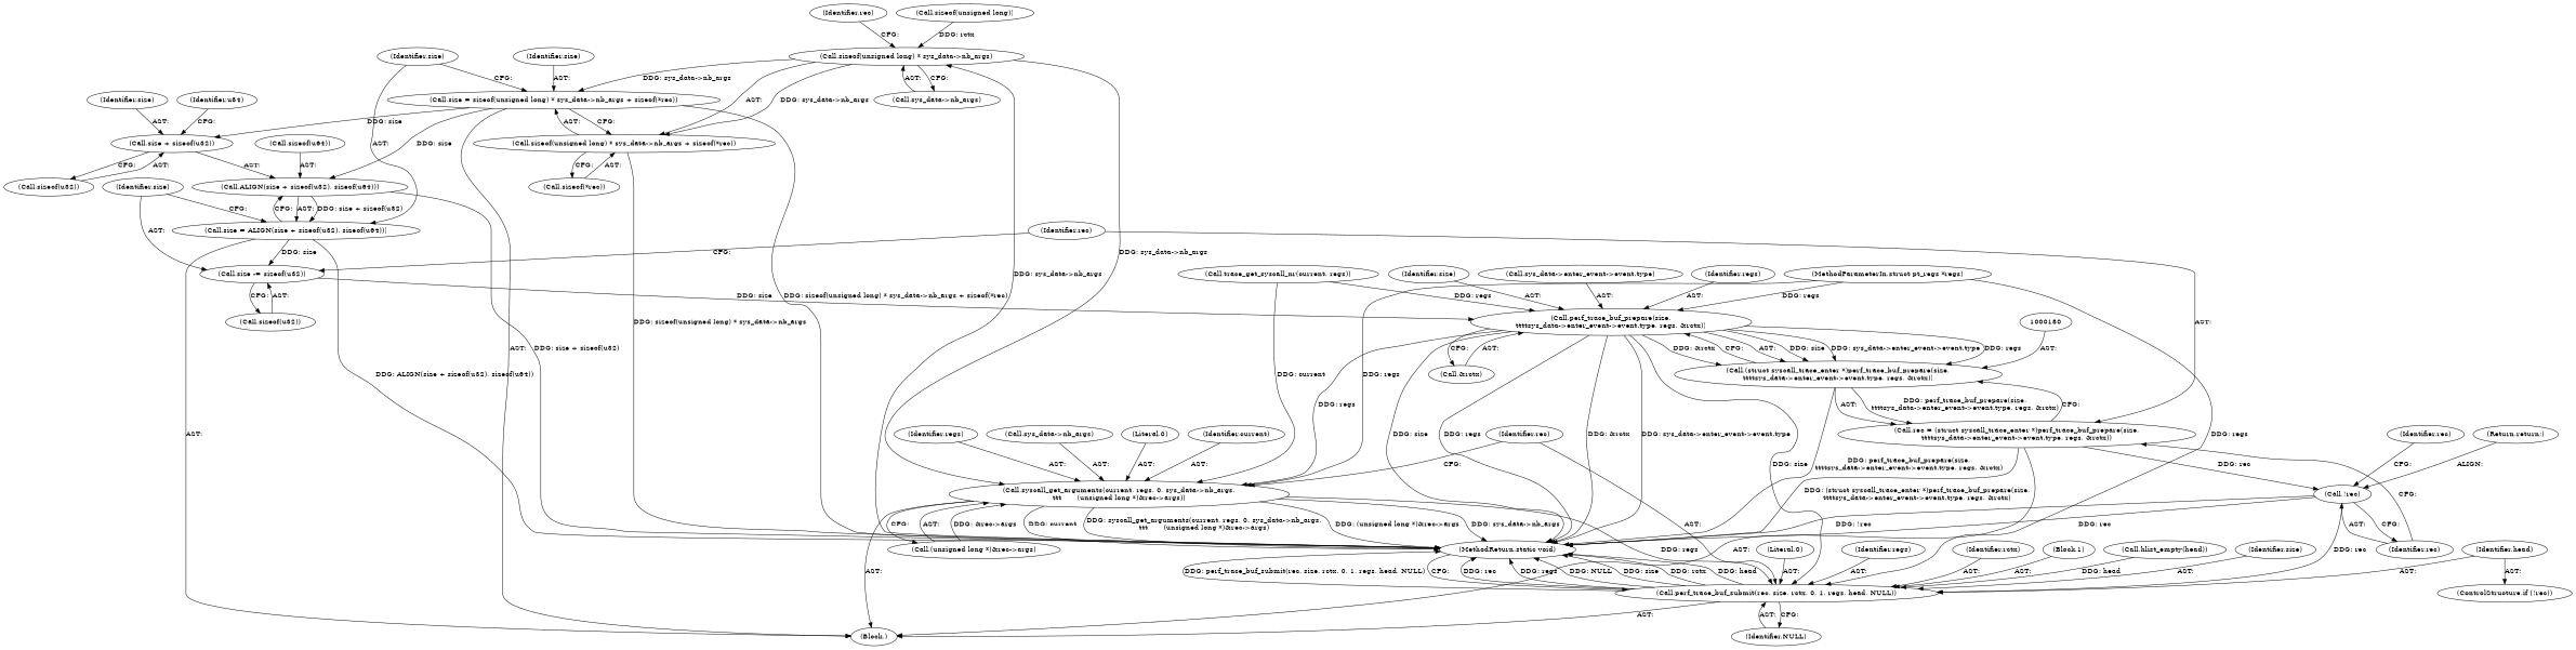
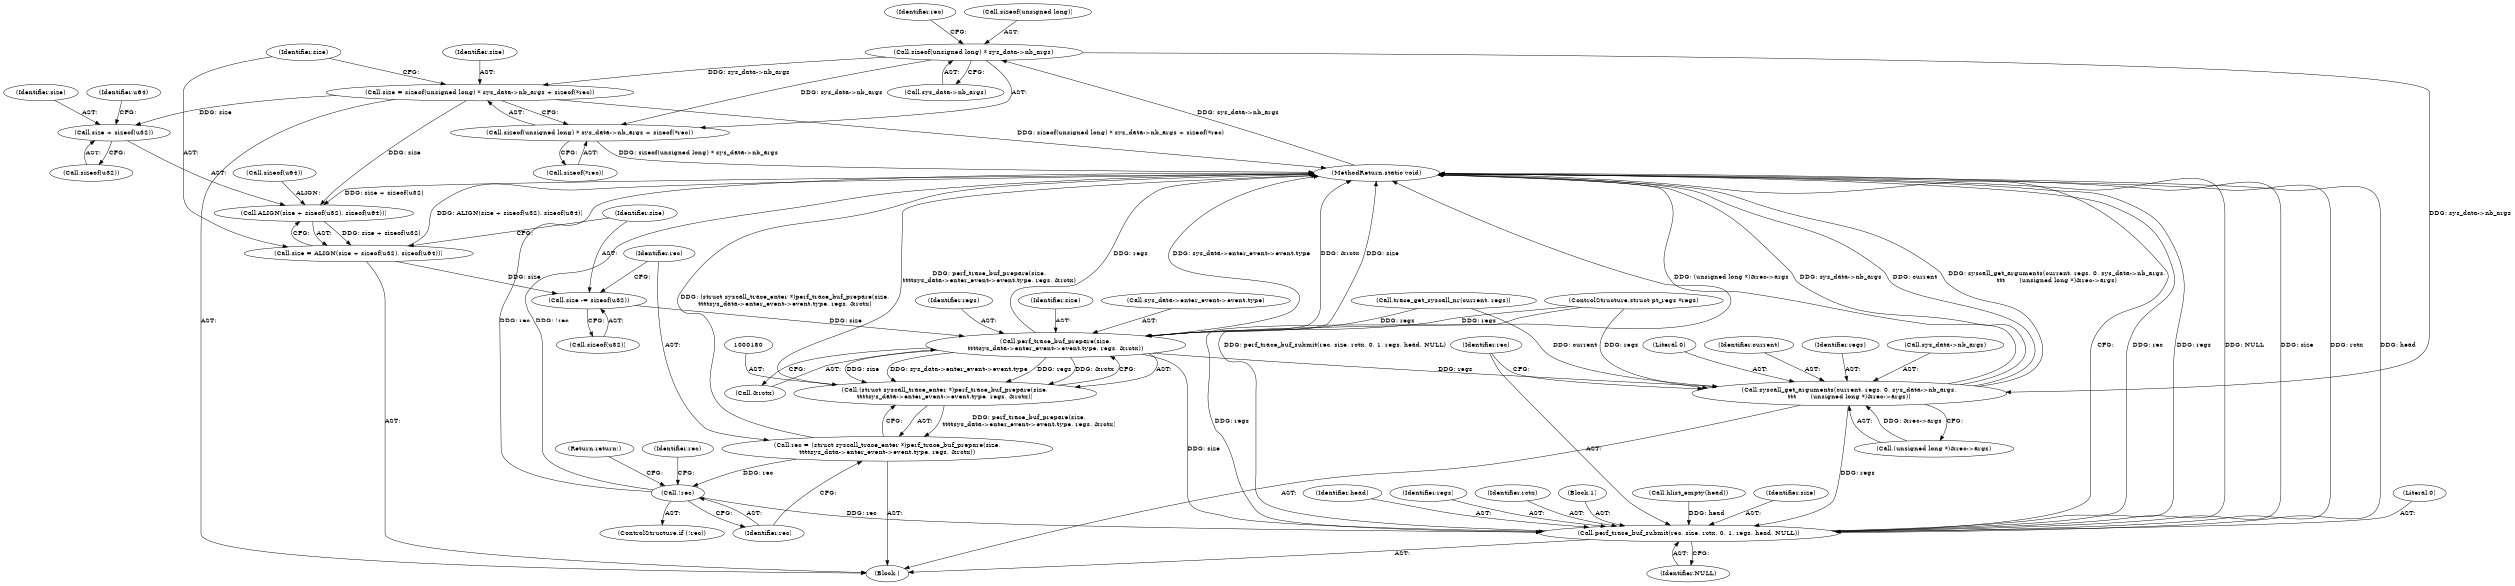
  digraph {
    n1 [label="(Call,sizeof(unsigned long) * sys_data->nb_args)"]
    n2 [label="(Call,size = sizeof(unsigned long) * sys_data->nb_args + sizeof(*rec))"]
    n3 [label="(Call,syscall_get_arguments(current, regs, 0, sys_data->nb_args,\n\t\t\t       (unsigned long *)&rec->args))"]
    n4 [label="(Call,sizeof(unsigned long) * sys_data->nb_args + sizeof(*rec))"]
    n5 [label="(Call,sys_data->nb_args)"]
    n6 [label="(MethodReturn,static void)"]
    n7 [label="(Call,ALIGN(size + sizeof(u32), sizeof(u64)))"]
    n8 [label="(Call,size + sizeof(u32))"]
    n9 [label="(Block,)"]
    n10 [label="(Call,perf_trace_buf_submit(rec, size, rctx, 0, 1, regs, head, NULL))"]
    n11 [label="(Call,(unsigned long *)&rec->args)"]
    n12 [label="(Call,sizeof(*rec))"]
    n13 [label="(Call,size = ALIGN(size + sizeof(u32), sizeof(u64)))"]
    n14 [label="(Call,sizeof(u32))"]
    n15 [label="(Call,size -= sizeof(u32))"]
    n16 [label="(Call,sizeof(u64))"]
    n17 [label="(Call,perf_trace_buf_prepare(size,\n\t\t\t\tsys_data->enter_event->event.type, regs, &rctx))"]
    n18 [label="(Call,sizeof(u32))"]
    n19 [label="(Call,(struct syscall_trace_enter *)perf_trace_buf_prepare(size,\n\t\t\t\tsys_data->enter_event->event.type, regs, &rctx))"]
    n20 [label="(Call,&rctx)"]
    n21 [label="(Call,rec = (struct syscall_trace_enter *)perf_trace_buf_prepare(size,\n\t\t\t\tsys_data->enter_event->event.type, regs, &rctx))"]
    n22 [label="(Identifier,NULL)"]
    n23 [label="(Call,!rec)"]
    n24 [label="(Identifier,rec)"]
    n25 [label="(ControlStructure,if (!rec))"]
    n26 [label="(Identifier,rec)"]
    n27 [label="(Literal,0)"]
    n28 [label="(Identifier,rec)"]
    n29 [label="(Identifier,rec)"]
    n30 [label="(Identifier,head)"]
    n31 [label="(Identifier,size)"]
    n32 [label="(Call,sizeof(unsigned long))"]
    n33 [label="(Identifier,regs)"]
    n34 [label="(Return,return;)"]
    n35 [label="(Identifier,size)"]
    n36 [label="(Identifier,size)"]
    n37 [label="(Identifier,size)"]
    n38 [label="(Identifier,regs)"]
    n39 [label="(Call,sys_data->nb_args)"]
    n40 [label="(Literal,0)"]
    n41 [label="(Identifier,rctx)"]
    n42 [label="(Call,sys_data->enter_event->event.type)"]
    n43 [label="(Block,1)"]
    n44 [label="(Identifier,current)"]
    n45 [label="(Identifier,regs)"]
    n46 [label="(Identifier,size)"]
-   n47 [label="(MethodParameterIn,struct pt_regs *regs)"]
+   n47 [label="(ControlStructure,struct pt_regs *regs)"]
    n48 [label="(Call,trace_get_syscall_nr(current, regs))"]
    n49 [label="(Call,hlist_empty(head))"]
    n50 [label="(Identifier,rec)"]
-   n51 [label="(Identifier,u84)"]
+   n51 [label="(Identifier,u64)"]
    n52 [label="(Identifier,size)"]
    1000180
    n1 -> n2 [label="DDG: sys_data->nb_args"]
    n1 -> n3 [label="DDG: sys_data->nb_args"]
    n1 -> n4 [label="AST: "]
    n1 -> n4 [label="DDG: sys_data->nb_args"]
    n1 -> n5 [label="CFG: "]
    n2 -> n4 [label="CFG: "]
    n2 -> n6 [label="DDG: sizeof(unsigned long) * sys_data->nb_args + sizeof(*rec)"]
    n2 -> n7 [label="DDG: size"]
    n2 -> n8 [label="DDG: size"]
    n2 -> n9 [label="AST: "]
    n3 -> n6 [label="DDG: (unsigned long *)&rec->args"]
    n3 -> n6 [label="DDG: sys_data->nb_args"]
    n3 -> n6 [label="DDG: current"]
    n3 -> n6 [label="DDG: syscall_get_arguments(current, regs, 0, sys_data->nb_args,\n\t\t\t       (unsigned long *)&rec->args)"]
    n3 -> n9 [label="AST: "]
    n3 -> n10 [label="DDG: regs"]
    n3 -> n11 [label="CFG: "]
    n4 -> n2 [label="AST: "]
    n4 -> n6 [label="DDG: sizeof(unsigned long) * sys_data->nb_args"]
    n4 -> n12 [label="CFG: "]
    n5 -> n1 [label="AST: "]
    n6 -> n1 [label="DDG: sys_data->nb_args"]
    n6 -> n10 [label="CFG: "]
-   n7 -> n6 [label="DDG: size + sizeof(u32)"]
+   n6 -> n7 [label="DDG: size + sizeof(u32)"]
    n7 -> n13 [label="AST: "]
    n7 -> n13 [label="DDG: size + sizeof(u32)"]
    n8 -> n7 [label="AST: "]
    n8 -> n14 [label="CFG: "]
    n10 -> n6 [label="DDG: rec"]
    n10 -> n6 [label="DDG: regs"]
    n10 -> n6 [label="DDG: NULL"]
    n10 -> n6 [label="DDG: size"]
    n10 -> n6 [label="DDG: rctx"]
    n10 -> n6 [label="DDG: head"]
    n10 -> n6 [label="DDG: perf_trace_buf_submit(rec, size, rctx, 0, 1, regs, head, NULL)"]
    n10 -> n9 [label="AST: "]
    n10 -> n22 [label="CFG: "]
    n11 -> n3 [label="AST: "]
    n11 -> n3 [label="DDG: &rec->args"]
    n12 -> n4 [label="AST: "]
    n13 -> n6 [label="DDG: ALIGN(size + sizeof(u32), sizeof(u64))"]
    n13 -> n7 [label="CFG: "]
    n13 -> n9 [label="AST: "]
    n13 -> n15 [label="DDG: size"]
    n14 -> n8 [label="AST: "]
    n15 -> n17 [label="DDG: size"]
    n15 -> n18 [label="CFG: "]
-   n16 -> n7 [label="AST: "]
+   n16 -> n7 [label="ALIGN: "]
    n17 -> n3 [label="DDG: regs"]
    n17 -> n6 [label="DDG: size"]
    n17 -> n6 [label="DDG: regs"]
    n17 -> n6 [label="DDG: &rctx"]
    n17 -> n6 [label="DDG: sys_data->enter_event->event.type"]
    n17 -> n10 [label="DDG: size"]
    n17 -> n19 [label="AST: "]
    n17 -> n19 [label="DDG: size"]
    n17 -> n19 [label="DDG: sys_data->enter_event->event.type"]
    n17 -> n19 [label="DDG: regs"]
    n17 -> n19 [label="DDG: &rctx"]
    n17 -> n20 [label="CFG: "]
    n18 -> n15 [label="AST: "]
    n19 -> n6 [label="DDG: perf_trace_buf_prepare(size,\n\t\t\t\tsys_data->enter_event->event.type, regs, &rctx)"]
    n19 -> n17 [label="CFG: "]
    n19 -> n21 [label="AST: "]
    n19 -> n21 [label="DDG: perf_trace_buf_prepare(size,\n\t\t\t\tsys_data->enter_event->event.type, regs, &rctx)"]
    n20 -> n17 [label="AST: "]
    n21 -> n6 [label="DDG: (struct syscall_trace_enter *)perf_trace_buf_prepare(size,\n\t\t\t\tsys_data->enter_event->event.type, regs, &rctx)"]
    n21 -> n9 [label="AST: "]
    n21 -> n19 [label="CFG: "]
    n21 -> n23 [label="DDG: rec"]
    n22 -> n10 [label="AST: "]
    n23 -> n6 [label="DDG: !rec"]
    n23 -> n6 [label="DDG: rec"]
    n23 -> n10 [label="DDG: rec"]
    n23 -> n24 [label="CFG: "]
-   n30 -> n25 [label="AST: "]
+   n23 -> n25 [label="AST: "]
    n24 -> n21 [label="CFG: "]
    n24 -> n23 [label="AST: "]
    n26 -> n15 [label="CFG: "]
    n26 -> n21 [label="AST: "]
    n27 -> n10 [label="AST: "]
    n28 -> n3 [label="CFG: "]
    n28 -> n10 [label="AST: "]
    n29 -> n1 [label="CFG: "]
    n30 -> n10 [label="AST: "]
    n31 -> n17 [label="AST: "]
-   n32 -> n1 [label="DDG: rctx"]
+   n32 -> n1 [label="AST: "]
    n33 -> n10 [label="AST: "]
-   n34 -> n23 [label="ALIGN: "]
+   n34 -> n23 [label="CFG: "]
    n35 -> n2 [label="AST: "]
    n36 -> n2 [label="CFG: "]
    n36 -> n13 [label="AST: "]
    n37 -> n13 [label="CFG: "]
    n37 -> n15 [label="AST: "]
    n38 -> n3 [label="AST: "]
    n39 -> n3 [label="AST: "]
    n40 -> n3 [label="AST: "]
    n41 -> n10 [label="AST: "]
    n42 -> n17 [label="AST: "]
    n43 -> n10 [label="AST: "]
    n44 -> n3 [label="AST: "]
    n45 -> n17 [label="AST: "]
    n46 -> n8 [label="AST: "]
    n47 -> n3 [label="DDG: regs"]
    n47 -> n10 [label="DDG: regs"]
    n47 -> n17 [label="DDG: regs"]
    n48 -> n3 [label="DDG: current"]
    n48 -> n17 [label="DDG: regs"]
    n49 -> n10 [label="DDG: head"]
    n50 -> n23 [label="CFG: "]
    n51 -> n8 [label="CFG: "]
    n52 -> n10 [label="AST: "]
    1000180 -> n19 [label="AST: "]
  }
